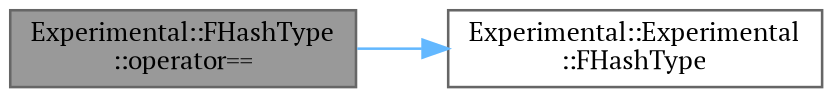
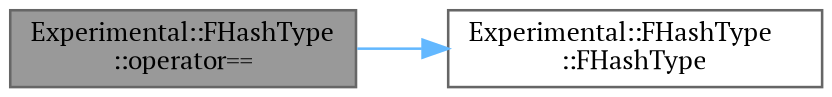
  digraph {
    rankdir=LR
    fontname="PT Serif"
    node [fontname="PT Serif" fontsize=10 shape=box style=filled]
    n1 [color=gray40 fillcolor=grey60 fontcolor=black height=0.2 label="Experimental::FHashType\l::operator==" width=0.4]
-   n2 [color=grey40 fillcolor=white height=0.2 label="Experimental::Experimental\l::FHashType" width=0.4]
+   n2 [color=grey40 fillcolor=white height=0.2 label="Experimental::FHashType\l::FHashType" width=0.4]
    n1 -> n2 [color=steelblue1 fontname="PT Serif" fontsize=10 labelfontname=Helvetica labelfontsize=10 style=solid]
  }
